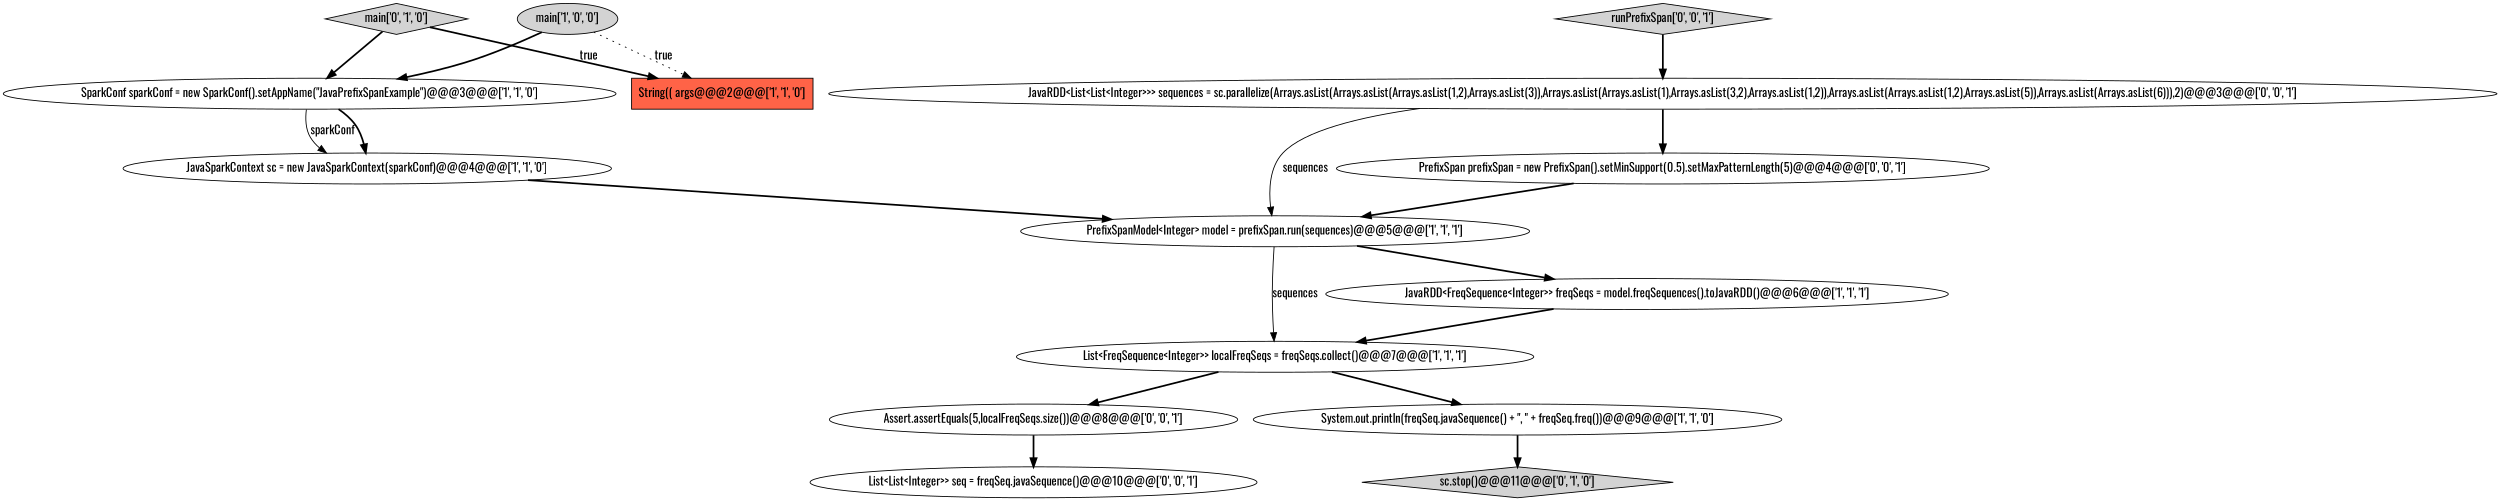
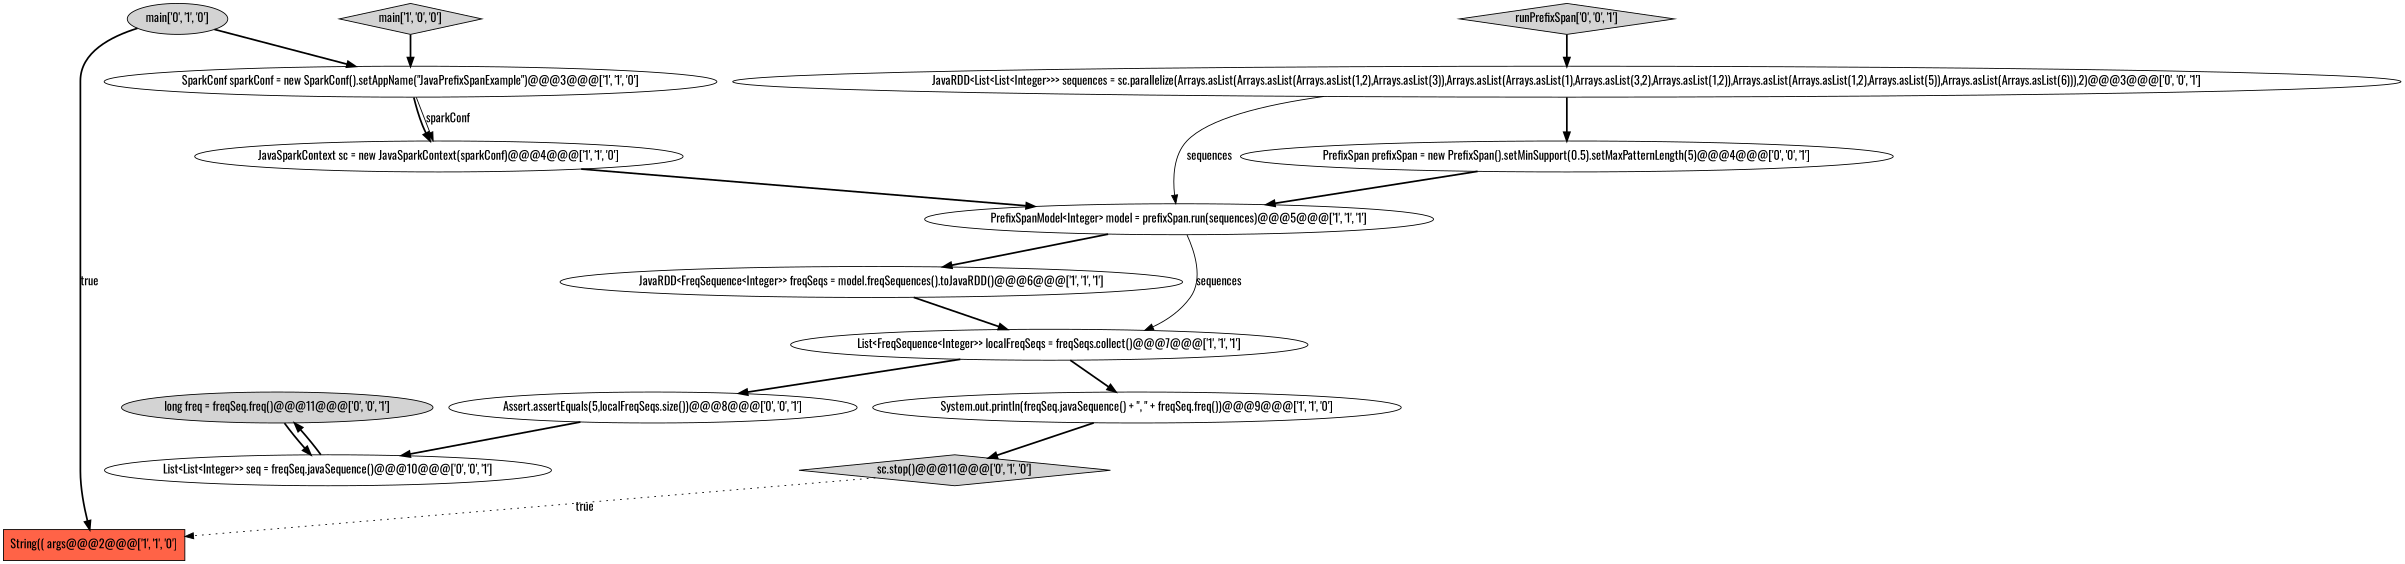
  digraph {
    fontname=Oswald
    node [fillcolor=white fontname=Oswald shape=ellipse style=filled]
    edge [fontname=Oswald style=bold]
+   n1 [fillcolor=lightgray label="long freq = freqSeq.freq()@@@11@@@['0', '0', '1']"]
    n2 [label="List<List<Integer>> seq = freqSeq.javaSequence()@@@10@@@['0', '0', '1']"]
    n3 [label="JavaSparkContext sc = new JavaSparkContext(sparkConf)@@@4@@@['1', '1', '0']"]
    n4 [label="PrefixSpanModel<Integer> model = prefixSpan.run(sequences)@@@5@@@['1', '1', '1']"]
    n5 [label="JavaRDD<FreqSequence<Integer>> freqSeqs = model.freqSequences().toJavaRDD()@@@6@@@['1', '1', '1']"]
    n6 [label="List<FreqSequence<Integer>> localFreqSeqs = freqSeqs.collect()@@@7@@@['1', '1', '1']"]
    n7 [label="System.out.println(freqSeq.javaSequence() + \", \" + freqSeq.freq())@@@9@@@['1', '1', '0']"]
    n8 [fillcolor=lightgray label="sc.stop()@@@11@@@['0', '1', '0']" shape=diamond]
-   n9 [fillcolor=lightgray label="main['1', '0', '0']"]
+   n9 [fillcolor=lightgray label="main['1', '0', '0']" shape=diamond]
    n10 [fillcolor=tomato label="String(( args@@@2@@@['1', '1', '0']" shape=box]
    n11 [label="SparkConf sparkConf = new SparkConf().setAppName(\"JavaPrefixSpanExample\")@@@3@@@['1', '1', '0']"]
    n12 [label="Assert.assertEquals(5,localFreqSeqs.size())@@@8@@@['0', '0', '1']"]
    n13 [label="JavaRDD<List<List<Integer>>> sequences = sc.parallelize(Arrays.asList(Arrays.asList(Arrays.asList(1,2),Arrays.asList(3)),Arrays.asList(Arrays.asList(1),Arrays.asList(3,2),Arrays.asList(1,2)),Arrays.asList(Arrays.asList(1,2),Arrays.asList(5)),Arrays.asList(Arrays.asList(6))),2)@@@3@@@['0', '0', '1']"]
    n14 [label="PrefixSpan prefixSpan = new PrefixSpan().setMinSupport(0.5).setMaxPatternLength(5)@@@4@@@['0', '0', '1']"]
-   n15 [fillcolor=lightgray label="main['0', '1', '0']" shape=diamond]
+   n15 [fillcolor=lightgray label="main['0', '1', '0']"]
    n16 [fillcolor=lightgray label="runPrefixSpan['0', '0', '1']" shape=diamond]
+   n1 -> n2
+   n2 -> n1
    n3 -> n4
    n4 -> n5
    n4 -> n6 [label=sequences style=solid]
    n5 -> n6
    n6 -> n7
    n6 -> n12
    n7 -> n8
-   n9 -> n10 [label=true style=dotted]
+   n8 -> n10 [label=true style=dotted]
    n9 -> n11
    n11 -> n3 [label=sparkConf style=solid]
    n11 -> n3
    n12 -> n2
    n13 -> n4 [label=sequences style=solid]
    n13 -> n14
    n14 -> n4
    n15 -> n10 [label=true]
    n15 -> n11
    n16 -> n13
  }
